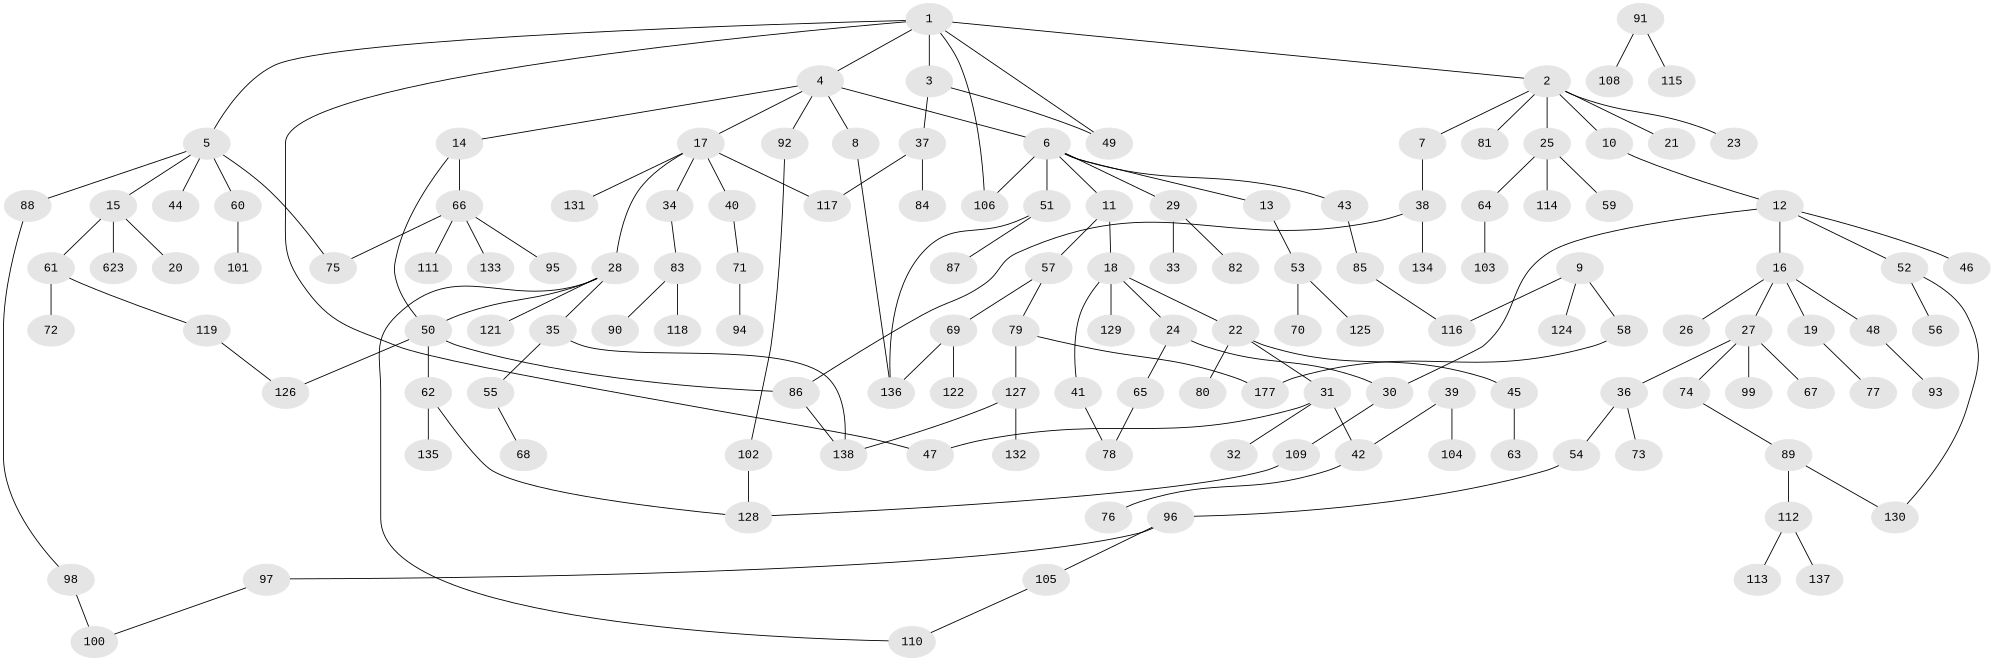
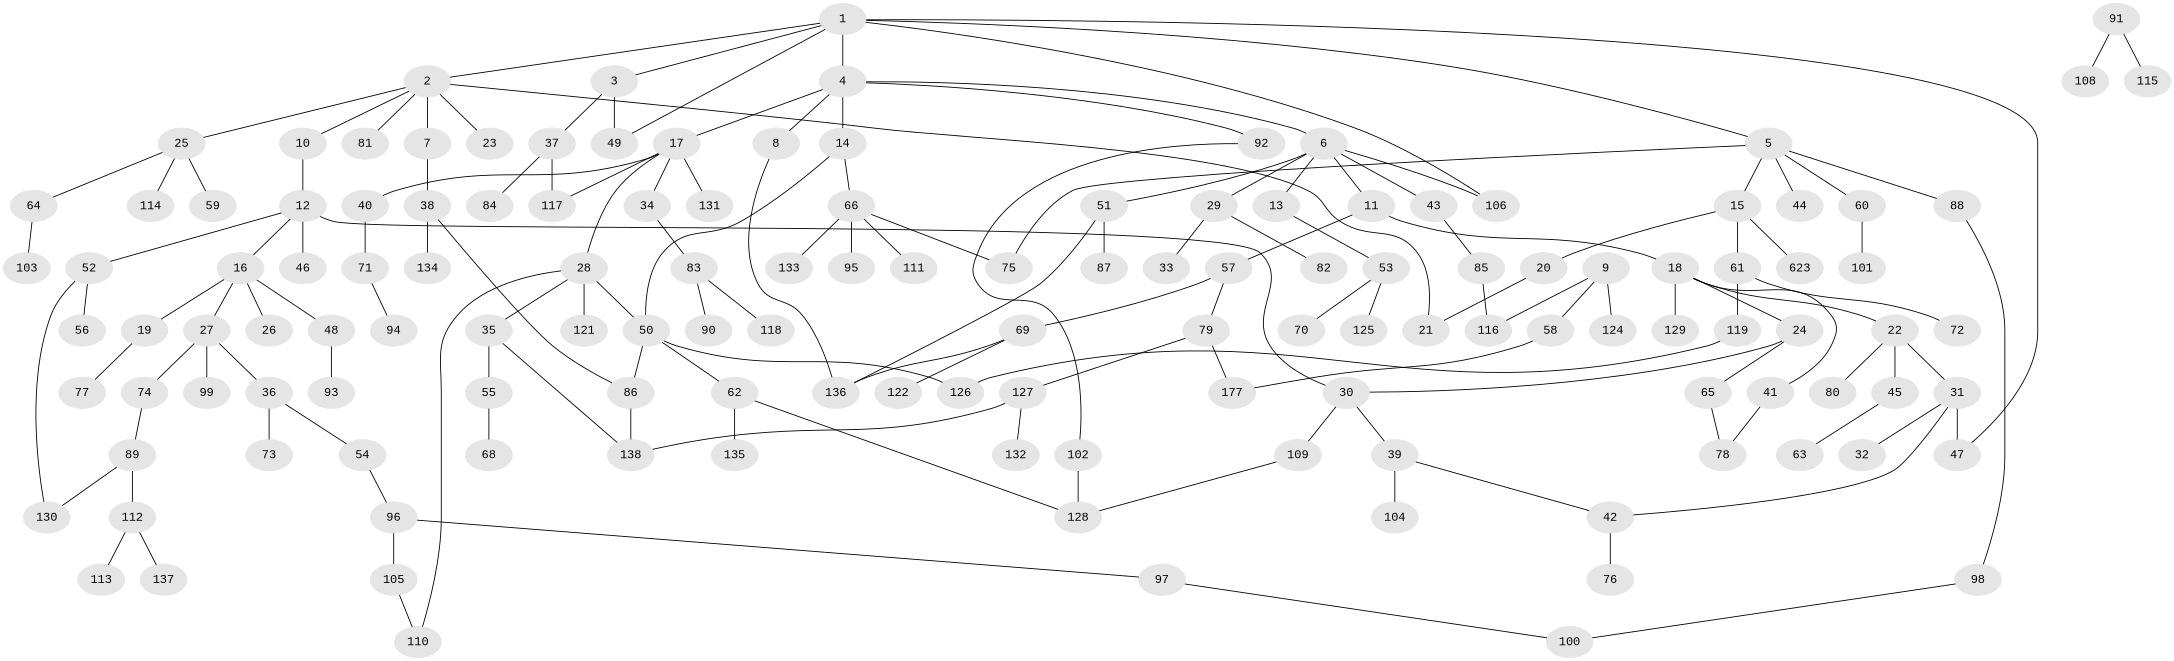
  graph {
    fontname="Liberation Mono"
    node [color=gray90 fontname="Liberation Mono" style=filled]
    edge [fontname="Liberation Mono"]
    1
    2
    3
    4
    5
    47
    49
    106
    7
    10
    21
    23
    25
    81
    37
    6
    8
    14
    17
    92
    15
    44
    60
    75
    88
    38
    12
    59
    64
    114
    117
    84
    11
    13
    29
    43
    51
    136
    50
    66
    28
    34
    40
    131
    102
    20
    61
    n48 [label=623]
    101
    98
    9
    58
    116
    124
    18
    57
    53
    33
    82
    85
    87
    86
    134
    n64 [label=177]
    16
    30
    46
    52
    22
    24
    41
    129
    69
    79
    19
    26
    27
    48
    39
    109
    56
    130
    70
    125
    62
    126
    95
    111
    133
    72
    119
    77
    36
-   67
    74
    99
    93
    35
    110
    121
    83
    71
    31
    45
    80
    65
    78
    32
    42
    63
    103
    54
    73
    89
    55
    138
    104
    128
    76
    90
    118
    68
    96
    91
    108
    115
    94
    135
    97
    105
    122
    127
    112
    132
    100
    113
    137
    1 -- 2
    1 -- 3
    1 -- 4
    1 -- 5
    1 -- 47
    1 -- 49
    1 -- 106
    2 -- 7
    2 -- 10
    2 -- 21
    2 -- 23
    2 -- 25
    2 -- 81
    3 -- 49
    3 -- 37
    4 -- 6
    4 -- 8
    4 -- 14
    4 -- 17
    4 -- 92
    5 -- 15
    5 -- 44
    5 -- 60
    5 -- 75
    5 -- 88
    7 -- 38
    10 -- 12
    25 -- 59
    25 -- 64
    25 -- 114
    37 -- 117
    37 -- 84
    6 -- 106
    6 -- 11
    6 -- 13
    6 -- 29
    6 -- 43
    6 -- 51
    8 -- 136
    14 -- 50
    14 -- 66
    17 -- 117
    17 -- 28
    17 -- 34
    17 -- 40
    17 -- 131
    92 -- 102
    15 -- 20
    15 -- 61
    15 -- n48
    60 -- 101
    88 -- 98
    38 -- 86
    38 -- 134
    12 -- 16
    12 -- 30
    12 -- 46
    12 -- 52
    64 -- 103
    11 -- 18
    11 -- 57
    13 -- 53
    29 -- 33
    29 -- 82
    43 -- 85
    51 -- 136
    51 -- 87
    50 -- 86
    50 -- 62
    50 -- 126
    66 -- 75
    66 -- 95
    66 -- 111
    66 -- 133
    28 -- 50
    28 -- 35
    28 -- 110
    28 -- 121
    34 -- 83
    40 -- 71
    102 -- 128
+   20 -- 21
    61 -- 72
    61 -- 119
    98 -- 100
    9 -- 58
    9 -- 116
    9 -- 124
    58 -- n64
    18 -- 22
    18 -- 24
    18 -- 41
    18 -- 129
    57 -- 69
    57 -- 79
    53 -- 70
    53 -- 125
    85 -- 116
    86 -- 138
    16 -- 19
    16 -- 26
    16 -- 27
    16 -- 48
+   30 -- 39
    30 -- 109
    52 -- 56
    52 -- 130
    22 -- 31
    22 -- 45
    22 -- 80
    24 -- 30
    24 -- 65
    41 -- 78
    69 -- 136
    69 -- 122
    79 -- n64
    79 -- 127
    19 -- 77
    27 -- 36
-   27 -- 67
    27 -- 74
    27 -- 99
    48 -- 93
    39 -- 42
    39 -- 104
    109 -- 128
    62 -- 128
    62 -- 135
    119 -- 126
    36 -- 54
    36 -- 73
    74 -- 89
    35 -- 55
    35 -- 138
    83 -- 90
    83 -- 118
    71 -- 94
    31 -- 47
    31 -- 32
    31 -- 42
    45 -- 63
    65 -- 78
    42 -- 76
    54 -- 96
    89 -- 130
    89 -- 112
    55 -- 68
    96 -- 97
    96 -- 105
    91 -- 108
    91 -- 115
    97 -- 100
    105 -- 110
    127 -- 138
    127 -- 132
    112 -- 113
    112 -- 137
  }
